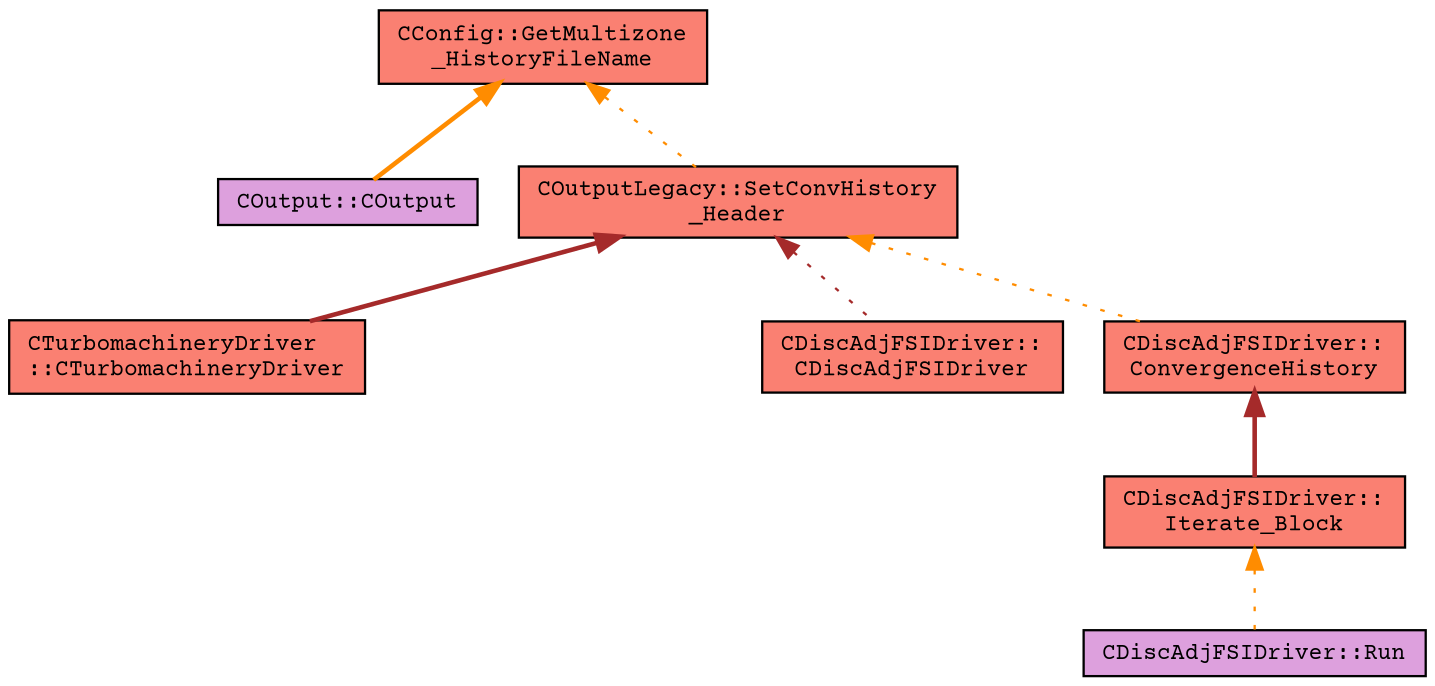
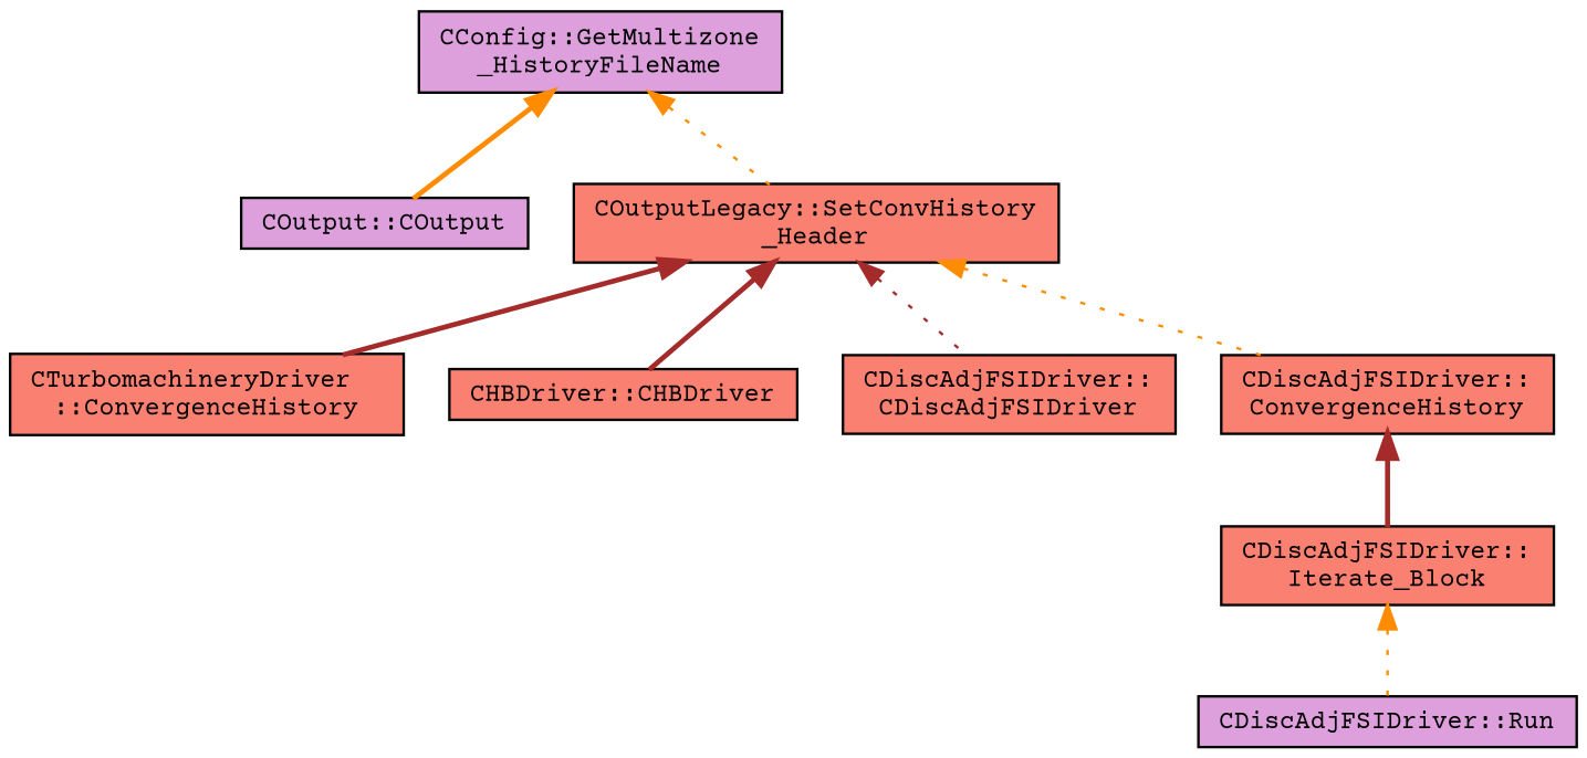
  digraph {
    fontname="Courier Prime"
    rankdir=TB
    node [color=black fillcolor=salmon fontname="Courier Prime" fontsize=10 shape=record style=filled]
    edge [color=darkorange dir=back fontname="Courier Prime" fontsize=10 labelfontname=Helvetica labelfontsize=10 style=bold]
-   n1 [fontcolor=black height=0.2 label="CConfig::GetMultizone\l_HistoryFileName" width=0.4]
+   n1 [fillcolor=plum fontcolor=black height=0.2 label="CConfig::GetMultizone\l_HistoryFileName" width=0.4]
    n2 [fillcolor=plum height=0.2 label="COutput::COutput" width=0.4]
    n3 [height=0.2 label="COutputLegacy::SetConvHistory\l_Header" width=0.4]
-   n4 [height=0.2 label="CTurbomachineryDriver\l::CTurbomachineryDriver" width=0.4]
+   n4 [height=0.2 label="CTurbomachineryDriver\l::ConvergenceHistory" width=0.4]
+   n5 [height=0.2 label="CHBDriver::CHBDriver" width=0.4]
    n6 [height=0.2 label="CDiscAdjFSIDriver::\lCDiscAdjFSIDriver" width=0.4]
    n7 [height=0.2 label="CDiscAdjFSIDriver::\lConvergenceHistory" width=0.4]
    n8 [height=0.2 label="CDiscAdjFSIDriver::\lIterate_Block" width=0.4]
    n9 [fillcolor=plum height=0.2 label="CDiscAdjFSIDriver::Run" width=0.4]
    n1 -> n2
    n1 -> n3 [style=dotted]
    n3 -> n4 [color=brown]
+   n3 -> n5 [color=brown]
    n3 -> n6 [color=brown style=dotted]
    n3 -> n7 [style=dotted]
    n7 -> n8 [color=brown]
    n8 -> n9 [style=dotted]
  }
